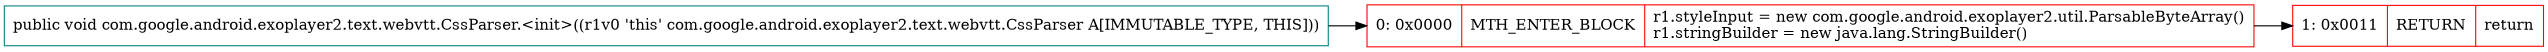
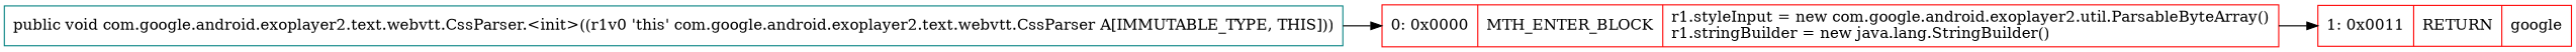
  digraph {
    rankdir=LR
    node [shape=record color=red]
    n1 [label="{0\:\ 0x0000|MTH_ENTER_BLOCK\l|r1.styleInput = new com.google.android.exoplayer2.util.ParsableByteArray()\lr1.stringBuilder = new java.lang.StringBuilder()\l}"]
-   n2 [label="{1\:\ 0x0011|RETURN\l|return\l}"]
+   n2 [label="{1\:\ 0x0011|RETURN\l|google\l}"]
    n3 [label="{public void com.google.android.exoplayer2.text.webvtt.CssParser.\<init\>((r1v0 'this' com.google.android.exoplayer2.text.webvtt.CssParser A[IMMUTABLE_TYPE, THIS])) }" color=teal]
    n1 -> n2
    n3 -> n1
  }
